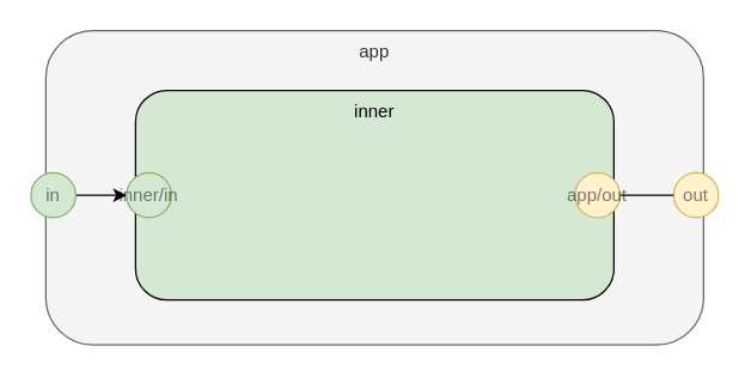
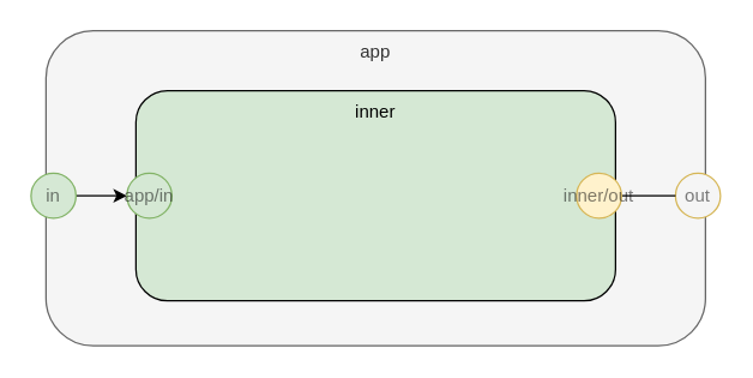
  <mxCell id="0" />
  <mxCell id="1" parent="0" />
  <mxCell id="2" value="app" style="rounded=1;whiteSpace=wrap;html=1;verticalAlign=top;fillColor=#f5f5f5;strokeColor=#666666;fontColor=#333333;" parent="1" vertex="1"><mxGeometry x="30" y="20" width="440" height="210" as="geometry" /></mxCell>
  <mxCell id="3" value="inner" style="rounded=1;whiteSpace=wrap;html=1;verticalAlign=top;fillColor=#d5e8d4;" parent="1" vertex="1"><mxGeometry x="90" y="60" width="320" height="140" as="geometry" /></mxCell>
- <mxCell id="4" value="out" style="ellipse;whiteSpace=wrap;html=1;aspect=fixed;fillColor=#fff2cc;align=center;strokeColor=#d6b656;textOpacity=50;" parent="1" vertex="1"><mxGeometry x="450" y="115" width="30" height="30" as="geometry" /></mxCell>
+ <mxCell id="4" value="out" style="ellipse;whiteSpace=wrap;html=1;aspect=fixed;fillColor=#f5f5f5;align=center;strokeColor=#d6b656;textOpacity=50;" parent="1" vertex="1"><mxGeometry x="450" y="115" width="30" height="30" as="geometry" /></mxCell>
  <mxCell id="5" style="edgeStyle=orthogonalEdgeStyle;rounded=0;orthogonalLoop=1;jettySize=auto;html=1;exitX=1;exitY=0.5;exitDx=0;exitDy=0;entryX=0;entryY=0.5;entryDx=0;entryDy=0;" parent="1" source="6" target="7" edge="1"><mxGeometry relative="1" as="geometry" /></mxCell>
  <mxCell id="6" value="in" style="ellipse;whiteSpace=wrap;html=1;aspect=fixed;fillColor=#d5e8d4;align=center;strokeColor=#82b366;textOpacity=50;" parent="1" vertex="1"><mxGeometry x="20" y="115" width="30" height="30" as="geometry" /></mxCell>
- <mxCell id="7" value="inner/in" style="ellipse;whiteSpace=wrap;html=1;aspect=fixed;fillColor=#d5e8d4;align=center;strokeColor=#82b366;textOpacity=50;" parent="1" vertex="1"><mxGeometry x="84" y="115" width="30" height="30" as="geometry" /></mxCell>
+ <mxCell id="7" value="app/in" style="ellipse;whiteSpace=wrap;html=1;aspect=fixed;fillColor=#d5e8d4;align=center;strokeColor=#82b366;textOpacity=50;" parent="1" vertex="1"><mxGeometry x="84" y="115" width="30" height="30" as="geometry" /></mxCell>
  <mxCell id="8" style="edgeStyle=orthogonalEdgeStyle;rounded=0;orthogonalLoop=1;jettySize=auto;html=1;exitX=1;exitY=0.5;exitDx=0;exitDy=0;endArrow=none;" parent="1" source="9" target="4" edge="1"><mxGeometry relative="1" as="geometry" /></mxCell>
- <mxCell id="9" value="app/out" style="ellipse;whiteSpace=wrap;html=1;aspect=fixed;fillColor=#fff2cc;align=center;strokeColor=#d6b656;textOpacity=50;" parent="1" vertex="1"><mxGeometry x="384" y="115" width="30" height="30" as="geometry" /></mxCell>
+ <mxCell id="9" value="inner/out" style="ellipse;whiteSpace=wrap;html=1;aspect=fixed;fillColor=#fff2cc;align=center;strokeColor=#d6b656;textOpacity=50;" parent="1" vertex="1"><mxGeometry x="384" y="115" width="30" height="30" as="geometry" /></mxCell>
